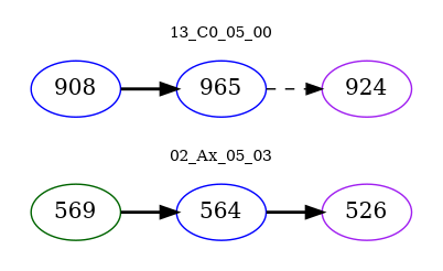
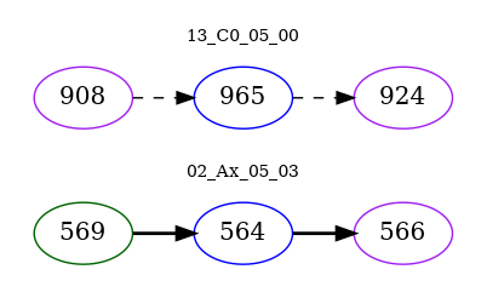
  digraph {
    rankdir=LR
    node [color=blue]
    edge [color=black style=bold]
    n1 [color=darkgreen label=569]
    n2 [label=564]
-   n3 [color=purple label=526]
-   n4 [label=908]
+   n3 [color=purple label=566]
+   n4 [color=purple label=908]
    n5 [label=965]
    n6 [color=purple label=924]
    subgraph cluster_1 {
      color=white
      fontsize=10
      label="02_Ax_05_03"
      n1
      n2
      n3
    }
    subgraph cluster_2 {
      color=white
      fontsize=10
      label="13_C0_05_00"
      n4
      n5
      n6
    }
    n1 -> n2
    n2 -> n3
-   n4 -> n5
+   n4 -> n5 [style=dashed]
    n5 -> n6 [style=dashed]
  }
